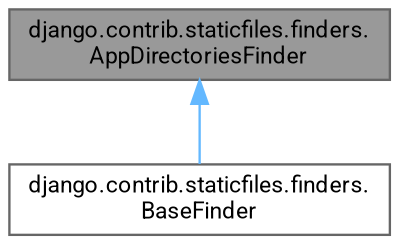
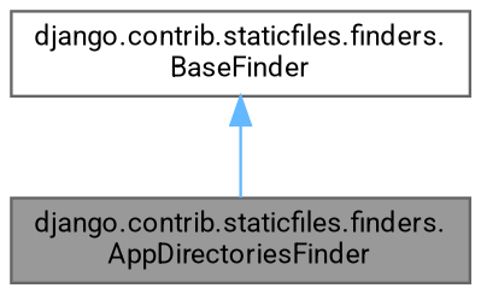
  digraph {
    fontname=Roboto
    node [color=gray40 fontname=Roboto fontsize=10 shape=box style=filled]
    n1 [fillcolor=grey60 fontcolor=black height=0.2 label="django.contrib.staticfiles.finders.\lAppDirectoriesFinder" width=0.4]
    n2 [fillcolor=white height=0.2 label="django.contrib.staticfiles.finders.\lBaseFinder" width=0.4]
-   n1 -> n2 [color=steelblue1 dir=back fontname=Roboto fontsize=10 labelfontname=Helvetica labelfontsize=10 style=solid]
+   n2 -> n1 [color=steelblue1 dir=back fontname=Roboto fontsize=10 labelfontname=Helvetica labelfontsize=10 style=solid]
  }
